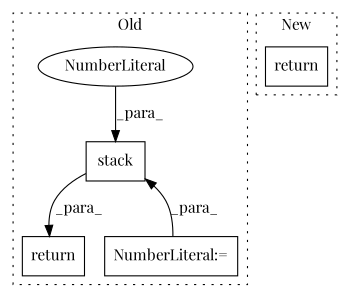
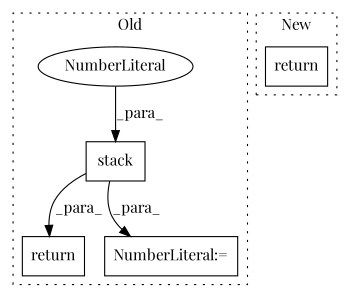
  digraph {
    fontname="Playfair Display"
    node [a=41 fontname="Playfair Display" l=7 shape=box]
    edge [fontname="Playfair Display"]
    n1 [a=32 l="6,1" label=stack s="2999,3012"]
    n2 [label=return s=3091]
    n3 [a=34 l=1 label=NumberLiteral s=3011 shape=ellipse]
    n4 [a=7 l=1 label="NumberLiteral:=" s=2708]
    n5 [label=return s=2205]
    subgraph cluster_1 {
      label=Old
      style=dotted
      n1
      n2
      n3
      n4
    }
    subgraph cluster_2 {
      label=New
      style=dotted
      n5
    }
    n1 -> n2 [label=_para_]
    n3 -> n1 [label=_para_]
-   n4 -> n1 [label=_para_]
+   n1 -> n4 [label=_para_]
  }
